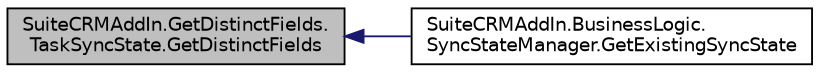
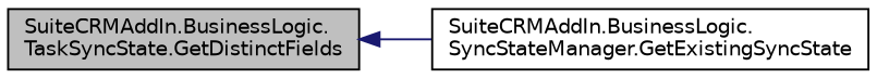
  digraph {
    rankdir=LR
    node [color=black fontname=Helvetica fontsize=10 shape=record style=filled]
-   n1 [fillcolor=grey75 fontcolor=black height=0.2 label="SuiteCRMAddIn.GetDistinctFields.\lTaskSyncState.GetDistinctFields" width=0.4]
+   n1 [fillcolor=grey75 fontcolor=black height=0.2 label="SuiteCRMAddIn.BusinessLogic.\lTaskSyncState.GetDistinctFields" width=0.4]
    n2 [fillcolor=white height=0.2 label="SuiteCRMAddIn.BusinessLogic.\lSyncStateManager.GetExistingSyncState" width=0.4]
    n1 -> n2 [color=midnightblue dir=back fontname=Helvetica fontsize=10 labelfontname=Helvetica labelfontsize=10 style=solid]
  }
